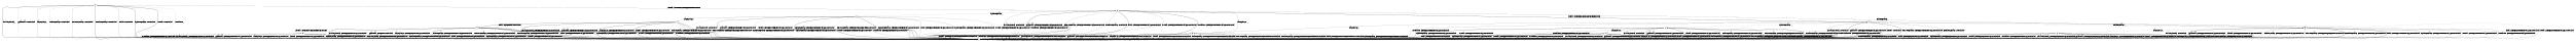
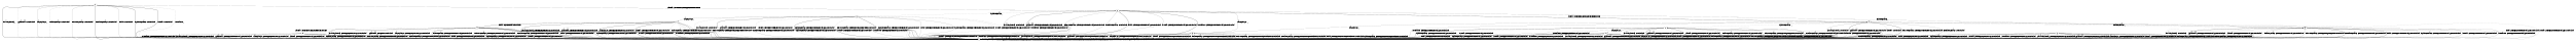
  digraph {
    node [shape=ellipse]
    edge [arrowhead=onormal style=solid]
    n1 [label=0]
    n2 [label=1 shape=parallelogram]
    n3 [label=2]
    n4 [label=3 shape=cylinder]
    n5 [label=4 shape=parallelogram]
    n6 [label=5 shape=cylinder]
    n7 [label=8]
    n8 [label=12 shape=parallelogram]
    n9 [label=6]
    n10 [label=7]
    n11 [label=11 shape=parallelogram]
    n12 [label=9]
    n13 [label=10]
    n1 -> n2 [label="AlertWarningCloseNotify / -" style=bold]
    n1 -> n2 [label="ApplicationData / ConnectionClosed" style=dashed]
    n1 -> n2 [arrowhead=dot label="ChangeCipherSpec / -"]
    n1 -> n2 [arrowhead=dot label="DHClientKeyExchange / ConnectionClosed" style=dashed]
    n1 -> n2 [arrowhead=dot label="DHEServerKeyExchange / ConnectionClosed"]
    n1 -> n2 [arrowhead=dot label="ECDHClientKeyExchange / ConnectionClosed" style=bold]
    n1 -> n2 [label="Finished / ConnectionClosed"]
    n1 -> n2 [arrowhead=dot label="RSAClientKeyExchange / ConnectionClosed" style=bold]
    n1 -> n2 [label="ServerHello / ConnectionClosed" style=bold]
    n1 -> n2 [arrowhead=dot label="ServerHelloDone / -" style=dashed]
    n1 -> n3 [arrowhead=dot label="ClientHello / SERVER_HELLO|CERTIFICATE|SERVER_HELLO_DONE"]
    n2 -> n2 [label="AlertWarningCloseNotify / ConnectionClosed" style=dashed]
    n2 -> n2 [arrowhead=dot label="ApplicationData / ConnectionClosed" style=dashed]
    n2 -> n2 [label="ChangeCipherSpec / ConnectionClosed" style=bold]
    n2 -> n2 [label="ClientHello / ConnectionClosed" style=bold]
    n2 -> n2 [arrowhead=dot label="DHClientKeyExchange / ConnectionClosed"]
    n2 -> n2 [arrowhead=dot label="DHEServerKeyExchange / ConnectionClosed"]
    n2 -> n2 [arrowhead=dot label="ECDHClientKeyExchange / ConnectionClosed"]
    n2 -> n2 [arrowhead=dot label="Finished / ConnectionClosed" style=dashed]
    n2 -> n2 [label="RSAClientKeyExchange / ConnectionClosed" style=bold]
    n2 -> n2 [arrowhead=dot label="ServerHello / ConnectionClosed"]
    n2 -> n2 [label="ServerHelloDone / ConnectionClosed" style=dashed]
    n3 -> n2 [label="AlertWarningCloseNotify / ConnectionClosed"]
    n3 -> n2 [arrowhead=dot label="ApplicationData / ALERT_FATAL_UNEXPECTED_MESSAGE|ConnectionClosed" style=bold]
    n3 -> n2 [label="DHEServerKeyExchange / ALERT_FATAL_UNEXPECTED_MESSAGE|ConnectionClosed"]
    n3 -> n2 [arrowhead=dot label="ECDHClientKeyExchange / ConnectionClosed"]
    n3 -> n2 [label="Finished / ALERT_FATAL_UNEXPECTED_MESSAGE|ConnectionClosed" style=bold]
    n3 -> n2 [label="ServerHello / ALERT_FATAL_UNEXPECTED_MESSAGE|ConnectionClosed"]
    n3 -> n2 [arrowhead=dot label="ServerHelloDone / ALERT_FATAL_UNEXPECTED_MESSAGE|ConnectionClosed" style=bold]
    n3 -> n4 [label="ChangeCipherSpec / -"]
    n3 -> n5 [arrowhead=dot label="ClientHello / SERVER_HELLO|CERTIFICATE|SERVER_HELLO_DONE" style=bold]
    n3 -> n6 [arrowhead=dot label="DHClientKeyExchange / -"]
    n3 -> n7 [label="RSAClientKeyExchange / -" style=dashed]
    n4 -> n2 [label="AlertWarningCloseNotify / ALERT_FATAL_DECRYPTION_FAILED_RESERVED|ConnectionClosed" style=dashed]
    n4 -> n2 [arrowhead=dot label="ApplicationData / ALERT_FATAL_DECRYPTION_FAILED_RESERVED|ConnectionClosed" style=dashed]
    n4 -> n2 [arrowhead=dot label="ChangeCipherSpec / ALERT_FATAL_DECRYPTION_FAILED_RESERVED|ConnectionClosed"]
    n4 -> n2 [arrowhead=dot label="ClientHello / ALERT_FATAL_DECRYPTION_FAILED_RESERVED|ConnectionClosed"]
    n4 -> n2 [label="DHClientKeyExchange / ALERT_FATAL_DECRYPTION_FAILED_RESERVED|ConnectionClosed"]
    n4 -> n2 [label="DHEServerKeyExchange / ALERT_FATAL_DECRYPTION_FAILED_RESERVED|ConnectionClosed" style=bold]
    n4 -> n2 [label="ECDHClientKeyExchange / ALERT_FATAL_DECRYPTION_FAILED_RESERVED|ConnectionClosed" style=dashed]
    n4 -> n2 [arrowhead=dot label="Finished / ALERT_FATAL_DECRYPTION_FAILED_RESERVED|ConnectionClosed"]
    n4 -> n2 [label="RSAClientKeyExchange / ALERT_FATAL_DECRYPTION_FAILED_RESERVED|ConnectionClosed" style=dashed]
    n4 -> n2 [arrowhead=dot label="ServerHello / ALERT_FATAL_DECRYPTION_FAILED_RESERVED|ConnectionClosed"]
    n4 -> n2 [label="ServerHelloDone / ALERT_FATAL_DECRYPTION_FAILED_RESERVED|ConnectionClosed"]
    n5 -> n2 [label="AlertWarningCloseNotify / ConnectionClosed"]
    n5 -> n2 [label="ApplicationData / ALERT_FATAL_UNEXPECTED_MESSAGE|ConnectionClosed" style=bold]
    n5 -> n2 [arrowhead=dot label="ClientHello / ConnectionClosed" style=dashed]
    n5 -> n2 [arrowhead=dot label="DHEServerKeyExchange / ALERT_FATAL_UNEXPECTED_MESSAGE|ConnectionClosed" style=bold]
    n5 -> n2 [arrowhead=dot label="ECDHClientKeyExchange / ConnectionClosed"]
    n5 -> n2 [arrowhead=dot label="Finished / ALERT_FATAL_UNEXPECTED_MESSAGE|ConnectionClosed"]
    n5 -> n2 [arrowhead=dot label="ServerHello / ALERT_FATAL_UNEXPECTED_MESSAGE|ConnectionClosed" style=dashed]
    n5 -> n2 [arrowhead=dot label="ServerHelloDone / ALERT_FATAL_UNEXPECTED_MESSAGE|ConnectionClosed"]
    n5 -> n4 [arrowhead=dot label="ChangeCipherSpec / -"]
    n5 -> n6 [arrowhead=dot label="DHClientKeyExchange / -" style=dashed]
    n5 -> n8 [arrowhead=dot label="RSAClientKeyExchange / -" style=dashed]
    n6 -> n2 [arrowhead=dot label="AlertWarningCloseNotify / ConnectionClosed" style=dashed]
    n6 -> n2 [arrowhead=dot label="ApplicationData / ALERT_FATAL_UNEXPECTED_MESSAGE|ConnectionClosed" style=bold]
    n6 -> n2 [arrowhead=dot label="ClientHello / ALERT_FATAL_UNEXPECTED_MESSAGE|ConnectionClosed"]
    n6 -> n2 [arrowhead=dot label="DHClientKeyExchange / ALERT_FATAL_UNEXPECTED_MESSAGE|ConnectionClosed"]
    n6 -> n2 [label="DHEServerKeyExchange / ALERT_FATAL_ILLEGAL_PARAMETER|ConnectionClosed"]
    n6 -> n2 [label="ECDHClientKeyExchange / ALERT_FATAL_UNEXPECTED_MESSAGE|ConnectionClosed" style=bold]
    n6 -> n2 [arrowhead=dot label="Finished / ALERT_FATAL_UNEXPECTED_MESSAGE|ConnectionClosed" style=bold]
    n6 -> n2 [label="RSAClientKeyExchange / ALERT_FATAL_UNEXPECTED_MESSAGE|ConnectionClosed" style=dashed]
    n6 -> n2 [label="ServerHello / ALERT_FATAL_UNEXPECTED_MESSAGE|ConnectionClosed"]
    n6 -> n2 [arrowhead=dot label="ServerHelloDone / ALERT_FATAL_UNEXPECTED_MESSAGE|ConnectionClosed"]
-   n6 -> n9 [label="ChangeCipherSpec / -" style=dashed]
    n7 -> n2 [label="AlertWarningCloseNotify / ConnectionClosed" style=dashed]
    n7 -> n2 [arrowhead=dot label="ApplicationData / ALERT_FATAL_UNEXPECTED_MESSAGE|ConnectionClosed" style=bold]
    n7 -> n2 [arrowhead=dot label="ClientHello / ALERT_FATAL_UNEXPECTED_MESSAGE|ConnectionClosed" style=dashed]
    n7 -> n2 [label="DHClientKeyExchange / ALERT_FATAL_UNEXPECTED_MESSAGE|ConnectionClosed" style=bold]
    n7 -> n2 [arrowhead=dot label="DHEServerKeyExchange / ALERT_FATAL_ILLEGAL_PARAMETER|ConnectionClosed" style=dashed]
    n7 -> n2 [label="ECDHClientKeyExchange / ALERT_FATAL_UNEXPECTED_MESSAGE|ConnectionClosed" style=bold]
    n7 -> n2 [arrowhead=dot label="Finished / ALERT_FATAL_UNEXPECTED_MESSAGE|ConnectionClosed"]
    n7 -> n2 [label="RSAClientKeyExchange / ALERT_FATAL_UNEXPECTED_MESSAGE|ConnectionClosed"]
    n7 -> n2 [label="ServerHello / ALERT_FATAL_UNEXPECTED_MESSAGE|ConnectionClosed" style=dashed]
    n7 -> n2 [label="ServerHelloDone / ALERT_FATAL_UNEXPECTED_MESSAGE|ConnectionClosed" style=dashed]
    n7 -> n10 [arrowhead=dot label="ChangeCipherSpec / -"]
    n8 -> n2 [label="AlertWarningCloseNotify / ConnectionClosed"]
    n8 -> n2 [arrowhead=dot label="ApplicationData / ALERT_FATAL_UNEXPECTED_MESSAGE|ConnectionClosed" style=bold]
    n8 -> n2 [label="ClientHello / ALERT_FATAL_UNEXPECTED_MESSAGE|ConnectionClosed" style=bold]
    n8 -> n2 [label="DHClientKeyExchange / ALERT_FATAL_UNEXPECTED_MESSAGE|ConnectionClosed"]
    n8 -> n2 [arrowhead=dot label="DHEServerKeyExchange / ALERT_FATAL_ILLEGAL_PARAMETER|ConnectionClosed"]
    n8 -> n2 [label="ECDHClientKeyExchange / ALERT_FATAL_UNEXPECTED_MESSAGE|ConnectionClosed" style=bold]
    n8 -> n2 [label="Finished / ALERT_FATAL_UNEXPECTED_MESSAGE|ConnectionClosed"]
    n8 -> n2 [label="RSAClientKeyExchange / ALERT_FATAL_UNEXPECTED_MESSAGE|ConnectionClosed" style=bold]
    n8 -> n2 [label="ServerHello / ALERT_FATAL_UNEXPECTED_MESSAGE|ConnectionClosed" style=dashed]
    n8 -> n2 [label="ServerHelloDone / ALERT_FATAL_UNEXPECTED_MESSAGE|ConnectionClosed"]
    n8 -> n11 [label="ChangeCipherSpec / -" style=dashed]
    n9 -> n2 [label="AlertWarningCloseNotify / ALERT_FATAL_BAD_RECORD_MAC|ConnectionClosed"]
    n9 -> n2 [arrowhead=dot label="ApplicationData / ALERT_FATAL_BAD_RECORD_MAC|ConnectionClosed"]
    n9 -> n2 [label="ChangeCipherSpec / ALERT_FATAL_BAD_RECORD_MAC|ConnectionClosed"]
    n9 -> n2 [arrowhead=dot label="ClientHello / ALERT_FATAL_BAD_RECORD_MAC|ConnectionClosed"]
    n9 -> n2 [label="DHClientKeyExchange / ALERT_FATAL_BAD_RECORD_MAC|ConnectionClosed" style=bold]
    n9 -> n2 [label="DHEServerKeyExchange / ALERT_FATAL_BAD_RECORD_MAC|ConnectionClosed" style=bold]
    n9 -> n2 [label="ECDHClientKeyExchange / ALERT_FATAL_BAD_RECORD_MAC|ConnectionClosed" style=dashed]
    n9 -> n2 [arrowhead=dot label="Finished / ALERT_FATAL_BAD_RECORD_MAC|ConnectionClosed"]
    n9 -> n2 [arrowhead=dot label="RSAClientKeyExchange / ALERT_FATAL_BAD_RECORD_MAC|ConnectionClosed"]
    n9 -> n2 [label="ServerHello / ALERT_FATAL_BAD_RECORD_MAC|ConnectionClosed" style=bold]
    n9 -> n2 [label="ServerHelloDone / ALERT_FATAL_BAD_RECORD_MAC|ConnectionClosed" style=dashed]
    n10 -> n2 [label="AlertWarningCloseNotify / ALERT_FATAL_BAD_RECORD_MAC|ConnectionClosed" style=bold]
    n10 -> n2 [label="ApplicationData / ALERT_FATAL_UNEXPECTED_MESSAGE|ConnectionClosed" style=dashed]
    n10 -> n2 [arrowhead=dot label="ChangeCipherSpec / ALERT_FATAL_BAD_RECORD_MAC|ConnectionClosed" style=bold]
    n10 -> n2 [label="ClientHello / ALERT_FATAL_UNEXPECTED_MESSAGE|ConnectionClosed" style=bold]
    n10 -> n2 [arrowhead=dot label="DHClientKeyExchange / ALERT_FATAL_UNEXPECTED_MESSAGE|ConnectionClosed" style=dashed]
    n10 -> n2 [arrowhead=dot label="DHEServerKeyExchange / ALERT_FATAL_ILLEGAL_PARAMETER|ConnectionClosed" style=dashed]
    n10 -> n2 [arrowhead=dot label="ECDHClientKeyExchange / ALERT_FATAL_UNEXPECTED_MESSAGE|ConnectionClosed"]
    n10 -> n2 [label="RSAClientKeyExchange / ALERT_FATAL_UNEXPECTED_MESSAGE|ConnectionClosed" style=dashed]
    n10 -> n2 [label="ServerHello / ALERT_FATAL_UNEXPECTED_MESSAGE|ConnectionClosed" style=bold]
    n10 -> n2 [label="ServerHelloDone / ALERT_FATAL_BAD_RECORD_MAC|ConnectionClosed"]
    n10 -> n12 [label="Finished / CHANGE_CIPHER_SPEC|FINISHED" style=bold]
    n11 -> n2 [arrowhead=dot label="AlertWarningCloseNotify / ALERT_FATAL_BAD_RECORD_MAC|ConnectionClosed" style=dashed]
    n11 -> n2 [arrowhead=dot label="ApplicationData / ALERT_FATAL_UNEXPECTED_MESSAGE|ConnectionClosed" style=dashed]
    n11 -> n2 [arrowhead=dot label="ChangeCipherSpec / ALERT_FATAL_BAD_RECORD_MAC|ConnectionClosed" style=dashed]
    n11 -> n2 [arrowhead=dot label="ClientHello / ALERT_FATAL_UNEXPECTED_MESSAGE|ConnectionClosed"]
    n11 -> n2 [label="DHClientKeyExchange / ALERT_FATAL_UNEXPECTED_MESSAGE|ConnectionClosed" style=bold]
    n11 -> n2 [label="DHEServerKeyExchange / ALERT_FATAL_ILLEGAL_PARAMETER|ConnectionClosed"]
    n11 -> n2 [arrowhead=dot label="ECDHClientKeyExchange / ALERT_FATAL_UNEXPECTED_MESSAGE|ConnectionClosed" style=dashed]
    n11 -> n2 [label="Finished / ALERT_FATAL_DECRYPT_ERROR|ConnectionClosed" style=bold]
    n11 -> n2 [arrowhead=dot label="RSAClientKeyExchange / ALERT_FATAL_UNEXPECTED_MESSAGE|ConnectionClosed"]
    n11 -> n2 [arrowhead=dot label="ServerHello / ALERT_FATAL_UNEXPECTED_MESSAGE|ConnectionClosed"]
    n11 -> n2 [label="ServerHelloDone / ALERT_FATAL_BAD_RECORD_MAC|ConnectionClosed"]
    n12 -> n2 [label="AlertWarningCloseNotify / ALERT_FATAL_BAD_RECORD_MAC|ConnectionClosed" style=bold]
    n12 -> n2 [label="ApplicationData / APPLICATION|ConnectionClosed" style=dashed]
    n12 -> n2 [arrowhead=dot label="ChangeCipherSpec / ALERT_FATAL_BAD_RECORD_MAC|ConnectionClosed" style=dashed]
    n12 -> n2 [arrowhead=dot label="DHClientKeyExchange / ALERT_FATAL_UNEXPECTED_MESSAGE|ConnectionClosed" style=bold]
    n12 -> n2 [arrowhead=dot label="DHEServerKeyExchange / ALERT_FATAL_UNEXPECTED_MESSAGE|ConnectionClosed" style=dashed]
    n12 -> n2 [label="ECDHClientKeyExchange / ALERT_FATAL_UNEXPECTED_MESSAGE|ConnectionClosed" style=dashed]
    n12 -> n2 [arrowhead=dot label="Finished / ALERT_FATAL_UNEXPECTED_MESSAGE|ConnectionClosed" style=bold]
    n12 -> n2 [label="RSAClientKeyExchange / ALERT_FATAL_UNEXPECTED_MESSAGE|ConnectionClosed" style=bold]
    n12 -> n2 [arrowhead=dot label="ServerHello / ALERT_FATAL_UNEXPECTED_MESSAGE|ConnectionClosed" style=bold]
    n12 -> n2 [arrowhead=dot label="ServerHelloDone / ALERT_FATAL_BAD_RECORD_MAC|ConnectionClosed" style=bold]
    n12 -> n13 [label="ClientHello / SERVER_HELLO|CHANGE_CIPHER_SPEC|FINISHED" style=dashed]
    n13 -> n2 [label="AlertWarningCloseNotify / ALERT_FATAL_BAD_RECORD_MAC|ConnectionClosed" style=dashed]
    n13 -> n2 [label="ApplicationData / ALERT_FATAL_UNEXPECTED_MESSAGE|ConnectionClosed" style=dashed]
    n13 -> n2 [label="ChangeCipherSpec / ALERT_FATAL_BAD_RECORD_MAC|ConnectionClosed"]
    n13 -> n2 [label="ClientHello / ALERT_FATAL_UNEXPECTED_MESSAGE|ConnectionClosed"]
    n13 -> n2 [arrowhead=dot label="DHClientKeyExchange / ALERT_FATAL_UNEXPECTED_MESSAGE|ConnectionClosed"]
    n13 -> n2 [label="DHEServerKeyExchange / ALERT_FATAL_UNEXPECTED_MESSAGE|ConnectionClosed" style=bold]
    n13 -> n2 [label="ECDHClientKeyExchange / ALERT_FATAL_UNEXPECTED_MESSAGE|ConnectionClosed" style=dashed]
    n13 -> n2 [arrowhead=dot label="Finished / ALERT_FATAL_UNEXPECTED_MESSAGE|ConnectionClosed"]
    n13 -> n2 [label="RSAClientKeyExchange / ALERT_FATAL_UNEXPECTED_MESSAGE|ConnectionClosed" style=dashed]
    n13 -> n2 [arrowhead=dot label="ServerHello / ALERT_FATAL_UNEXPECTED_MESSAGE|ConnectionClosed" style=dashed]
    n13 -> n2 [label="ServerHelloDone / ALERT_FATAL_BAD_RECORD_MAC|ConnectionClosed"]
  }
